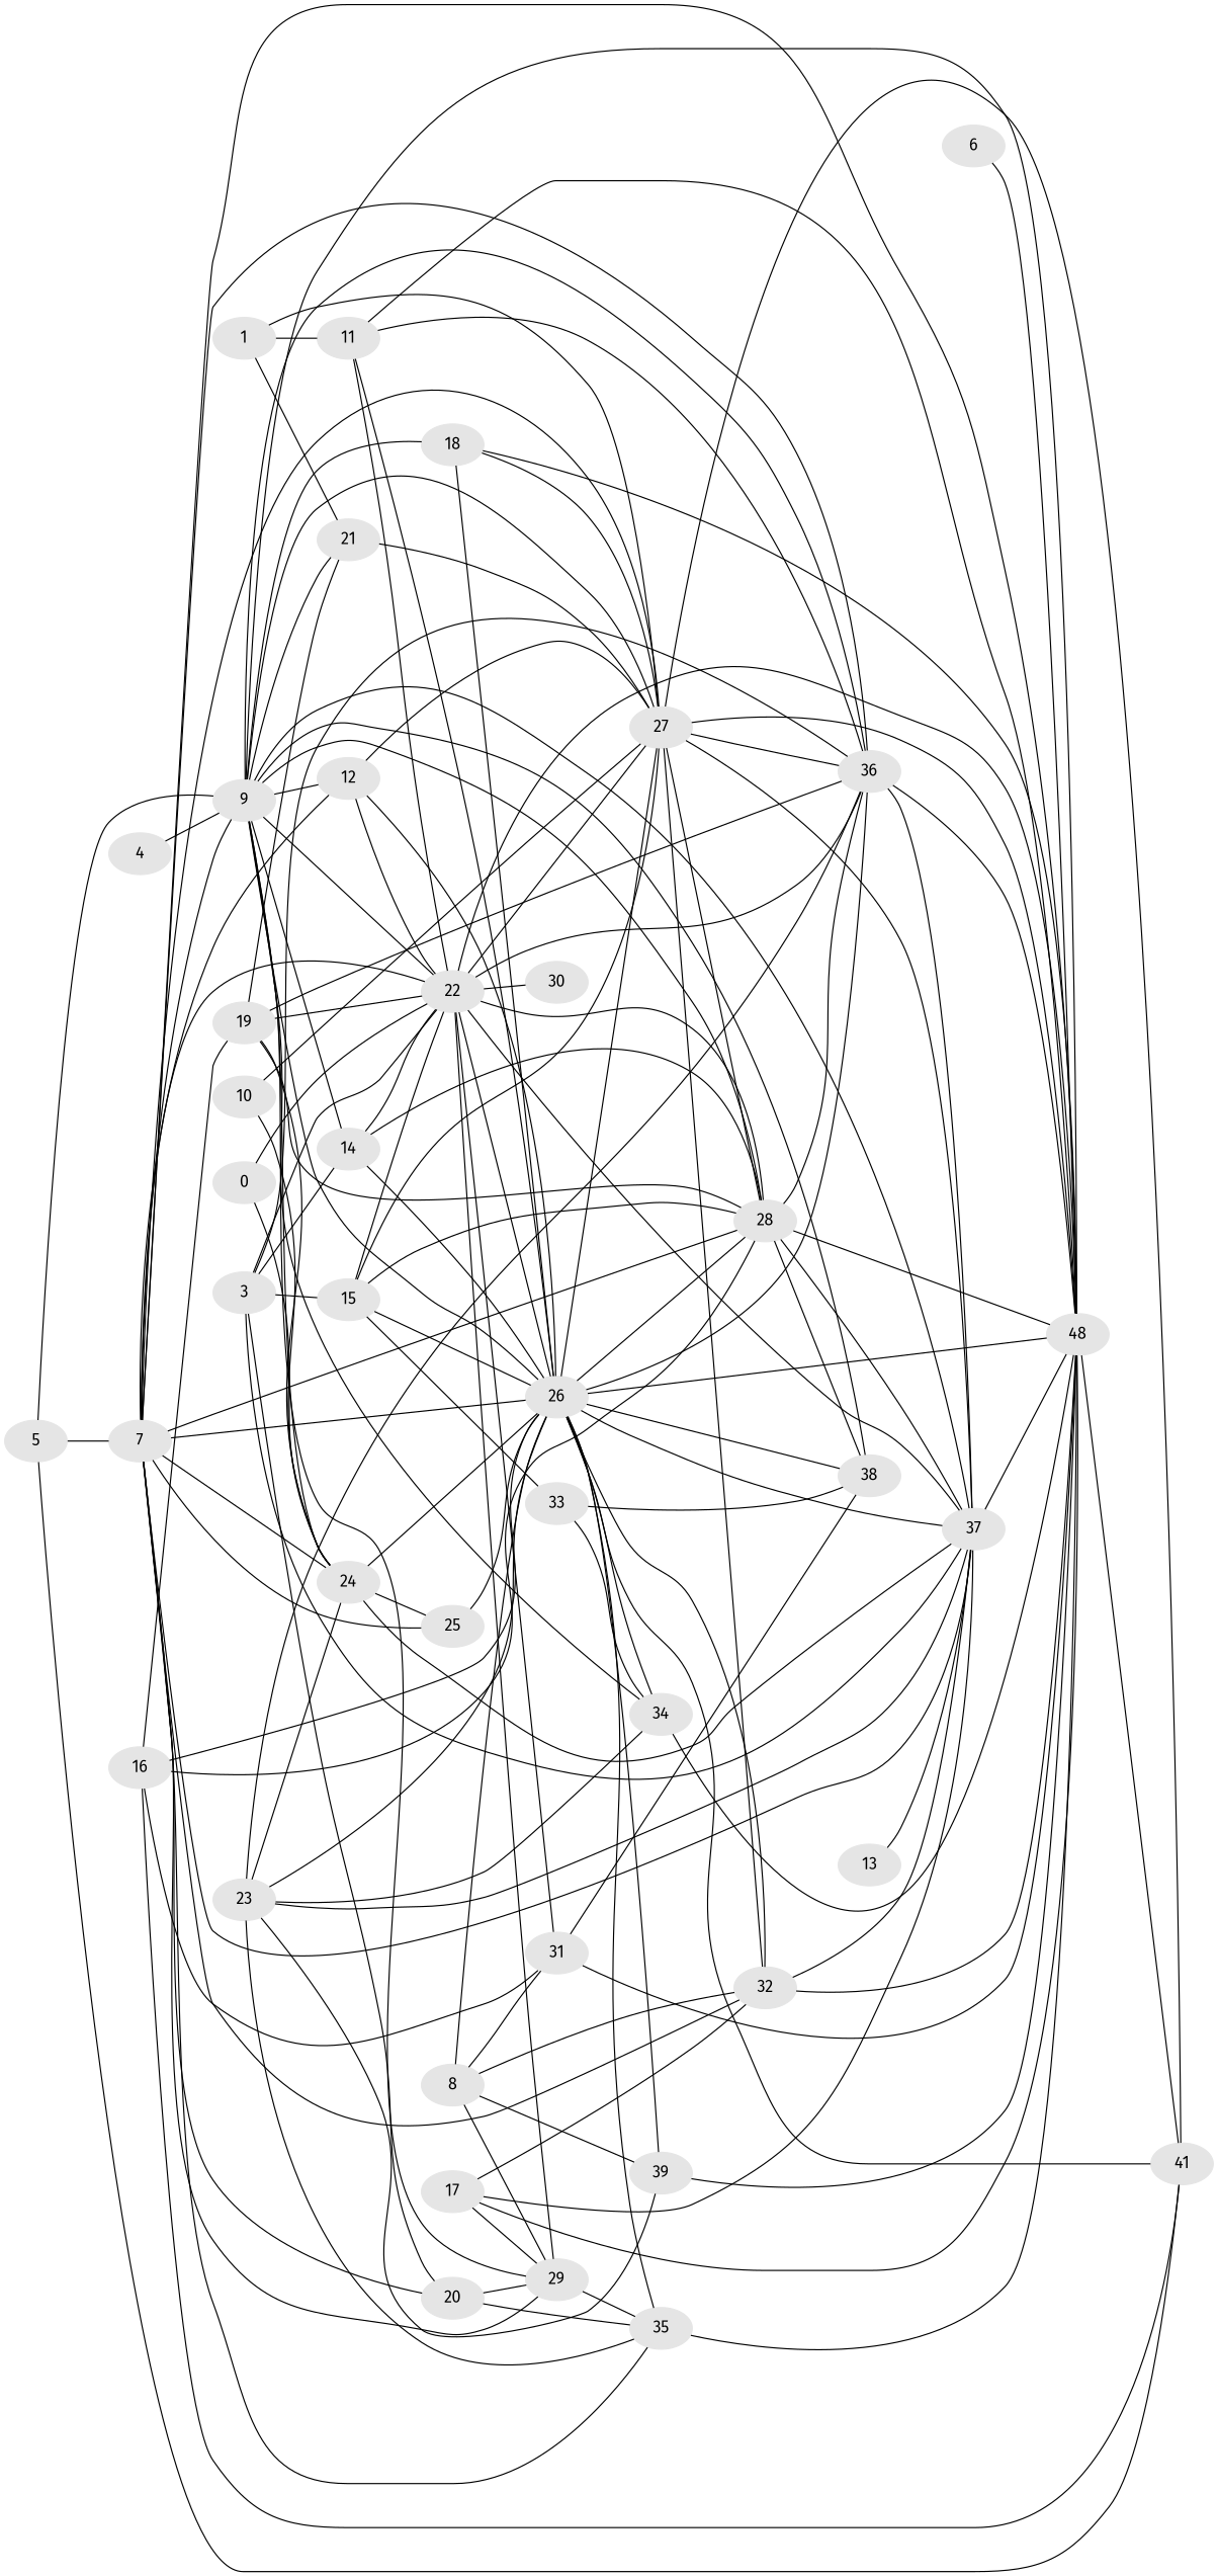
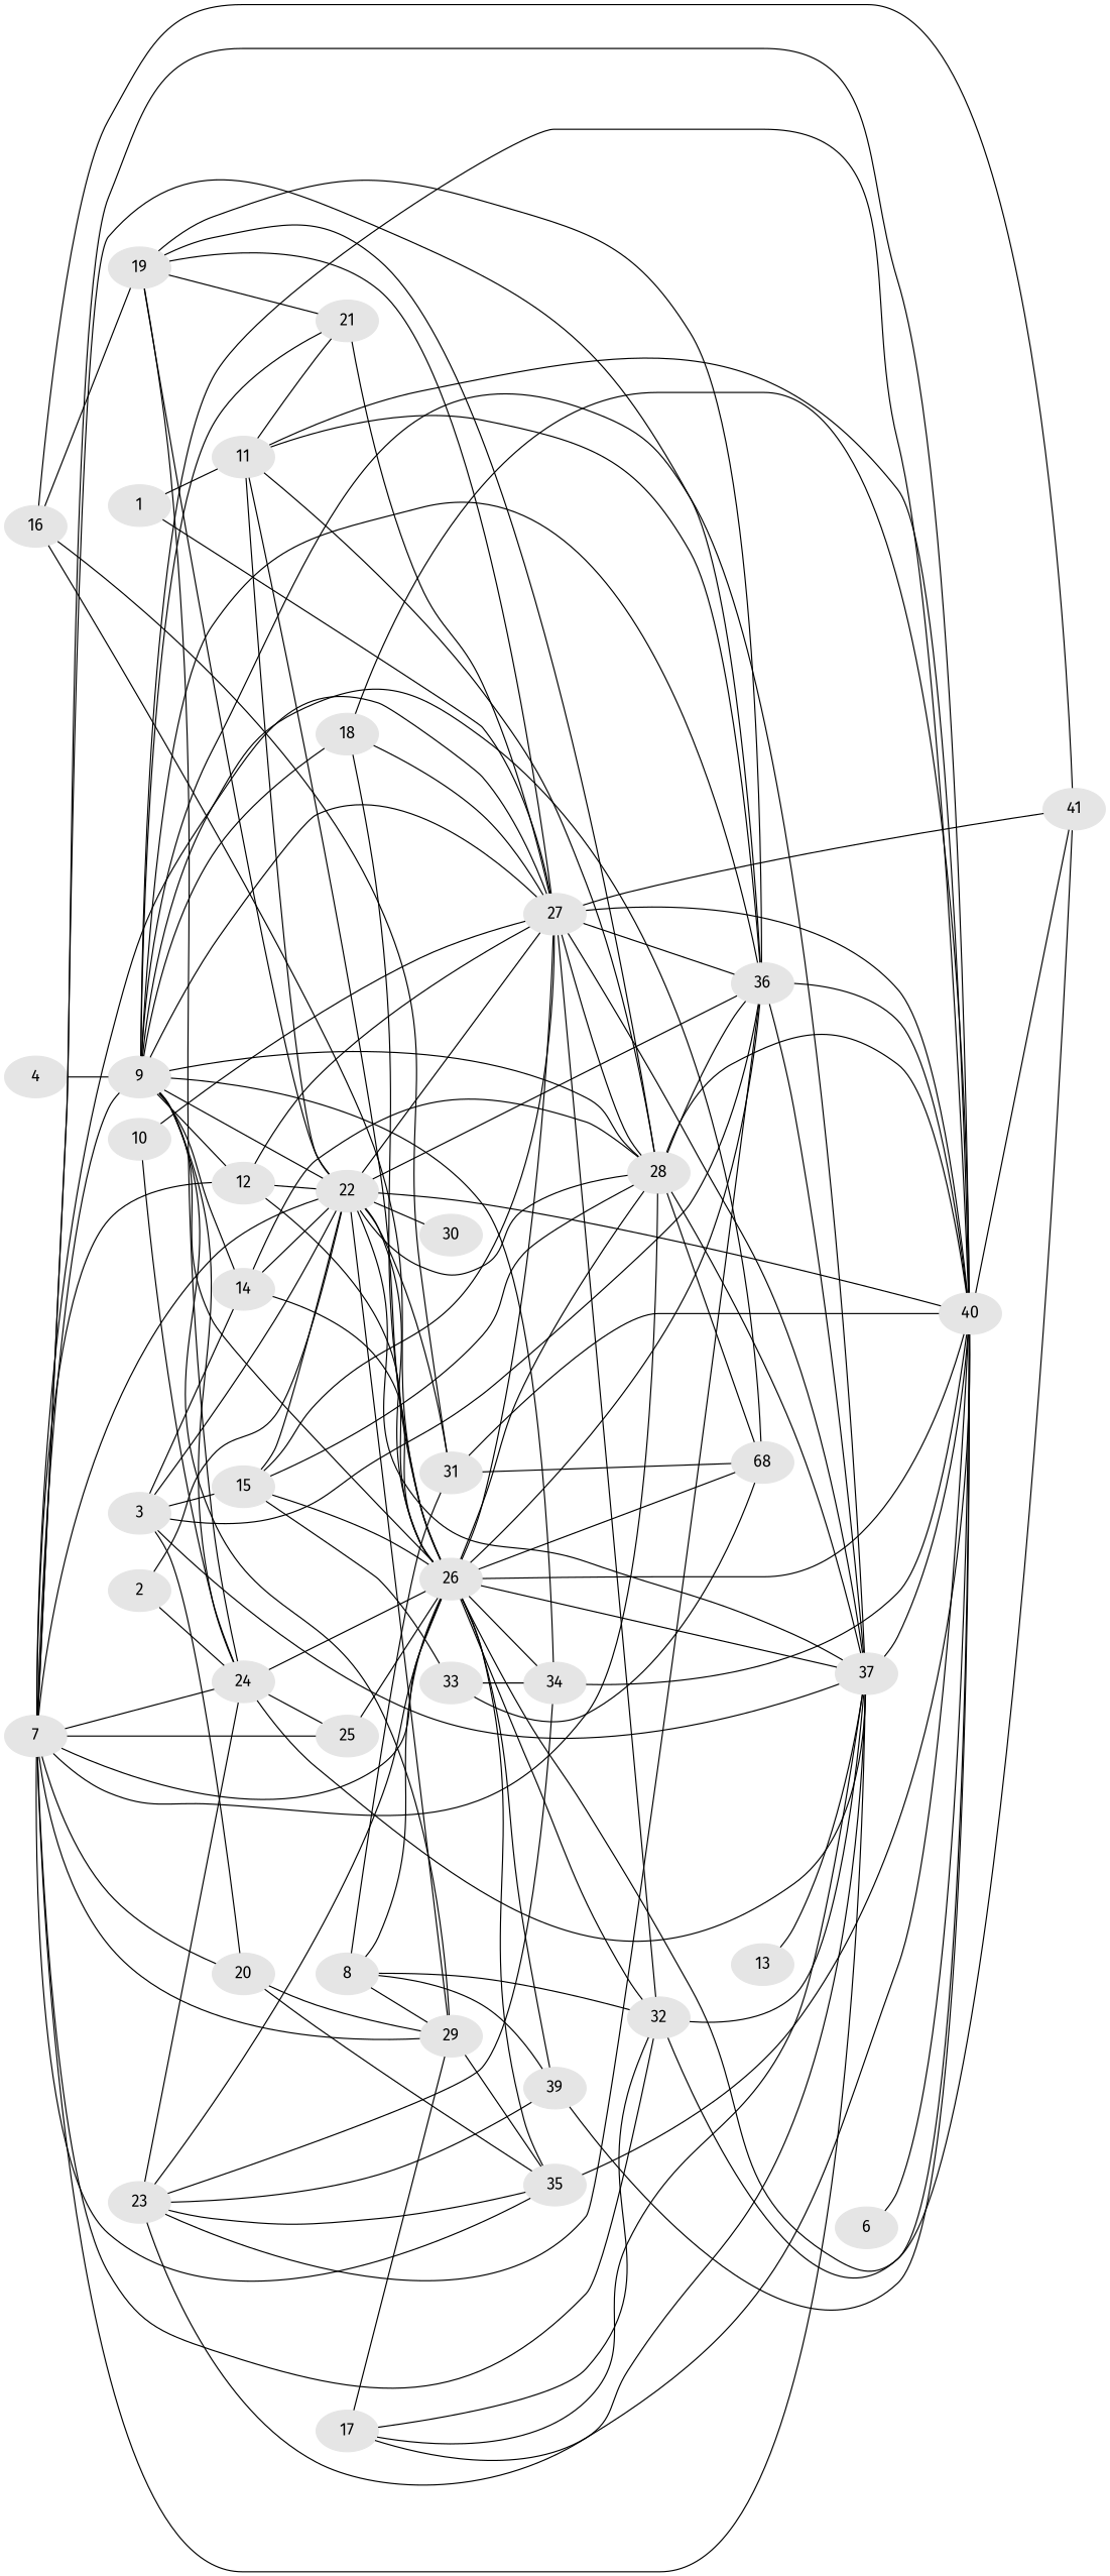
  graph {
    fontname="Fira Sans"
    rankdir=LR
    node [color=gray90 fontname="Fira Sans" style=filled]
    edge [fontname="Fira Sans" weight=1.0]
    1
    11
    21
    27
    22
    36
-   40 [label=48]
+   40
    26
    37
    41
    28
    32
-   2 [label=0]
+   2
    24
    29
    31
    30
    25
    3
    14
    15
    20
    33
    35
    4
    9
    12
    18
    34
-   38
-   5
+   38 [label=68]
    7
    6
    39
    8
    10
    13
    16
    19
    17
    23
    1 -- 11
-   1 -- 21
+   11 -- 21
    1 -- 27
    11 -- 22
    11 -- 36
    11 -- 40
    11 -- 26 [weight=2.0]
    21 -- 27
    27 -- 36
    27 -- 40 [weight=2.0]
    27 -- 37 [weight=4.0]
    27 -- 41
    27 -- 28
    27 -- 32
    22 -- 27
    22 -- 36 [weight=2.0]
    22 -- 40
    22 -- 26 [weight=4.0]
    22 -- 37
    22 -- 28
    22 -- 29
    22 -- 31 [weight=2.0]
    22 -- 30
    36 -- 40
    36 -- 37
    40 -- 41
    26 -- 27 [weight=3.0]
    26 -- 36 [weight=4.0]
    26 -- 40 [weight=3.0]
    26 -- 37 [weight=7.0]
    26 -- 41
    26 -- 28 [weight=3.0]
    26 -- 32
    26 -- 35
    26 -- 34
    26 -- 38 [weight=2.0]
    26 -- 39
    37 -- 40
    28 -- 36
    28 -- 40
    28 -- 37
    28 -- 38
    32 -- 40 [weight=2.0]
    32 -- 37 [weight=2.0]
    2 -- 22
    2 -- 24
    24 -- 26 [weight=2.0]
    24 -- 37 [weight=2.0]
    24 -- 25
    29 -- 35
    31 -- 40
    31 -- 38
    25 -- 26
    3 -- 22
    3 -- 36
    3 -- 37
    3 -- 14
    3 -- 15
    3 -- 20
    14 -- 22
    14 -- 26
    14 -- 28
    15 -- 27
    15 -- 22
    15 -- 26
    15 -- 28
    15 -- 33
    20 -- 29
    20 -- 35
    33 -- 34
    33 -- 38
    35 -- 40
    4 -- 9
    9 -- 21
    9 -- 27 [weight=2.0]
    9 -- 22 [weight=2.0]
    9 -- 36
    9 -- 40 [weight=2.0]
    9 -- 26 [weight=3.0]
    9 -- 37
    9 -- 28
    9 -- 24
    9 -- 29
    9 -- 14
    9 -- 12 [weight=2.0]
    9 -- 18
    9 -- 34
    9 -- 38
    12 -- 27 [weight=2.0]
    12 -- 22
    12 -- 26 [weight=2.0]
    18 -- 27
    18 -- 40
    18 -- 26 [weight=2.0]
    34 -- 40
-   5 -- 41
-   5 -- 9
-   5 -- 7
    7 -- 27 [weight=2.0]
    7 -- 22
    7 -- 36 [weight=2.0]
    7 -- 40
    7 -- 26 [weight=4.0]
    7 -- 37
    7 -- 28 [weight=2.0]
    7 -- 32
    7 -- 24 [weight=2.0]
    7 -- 29
    7 -- 25
    7 -- 20
    7 -- 35
    7 -- 9 [weight=2.0]
    7 -- 12
    6 -- 40
    39 -- 40
    8 -- 26 [weight=3.0]
    8 -- 32
    8 -- 29 [weight=2.0]
    8 -- 31
    8 -- 39
    10 -- 27
    10 -- 24
    13 -- 37
    16 -- 26
    16 -- 41
-   16 -- 28
+   11 -- 28
    16 -- 31
    16 -- 19
    19 -- 21
+   19 -- 27
    19 -- 22
    19 -- 36
    19 -- 28
    19 -- 24
    17 -- 40
    17 -- 37
    17 -- 32
    17 -- 29
    23 -- 36
    23 -- 26
    23 -- 37
    23 -- 24
    23 -- 35
    23 -- 34
    23 -- 39
  }
